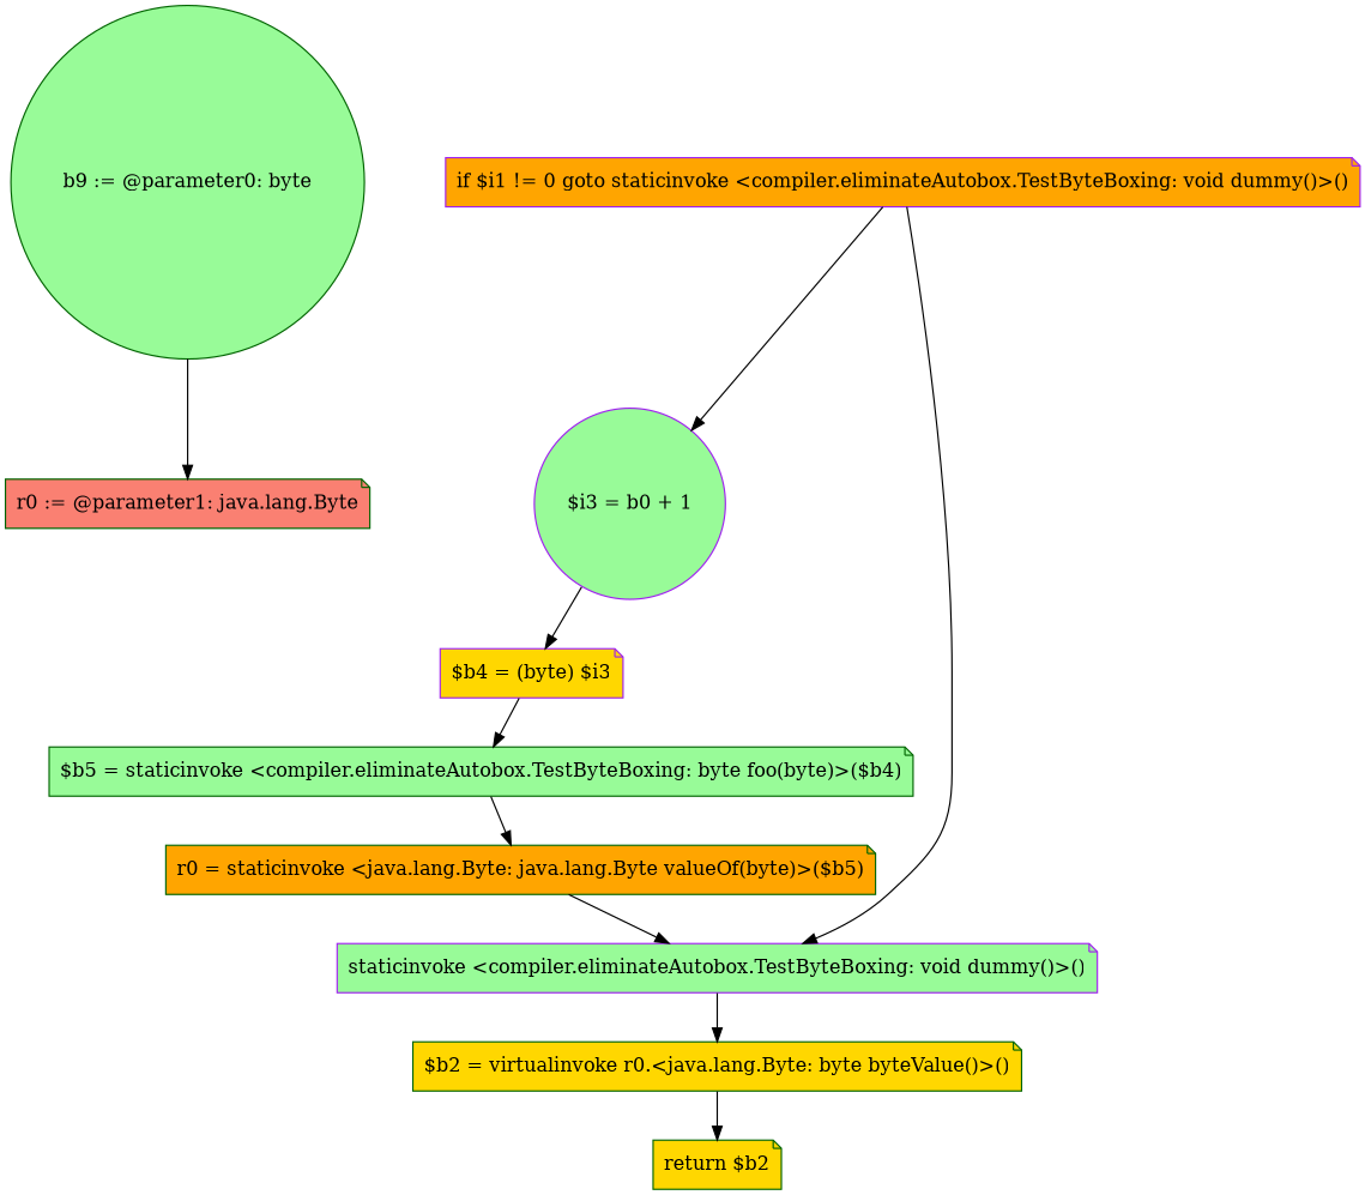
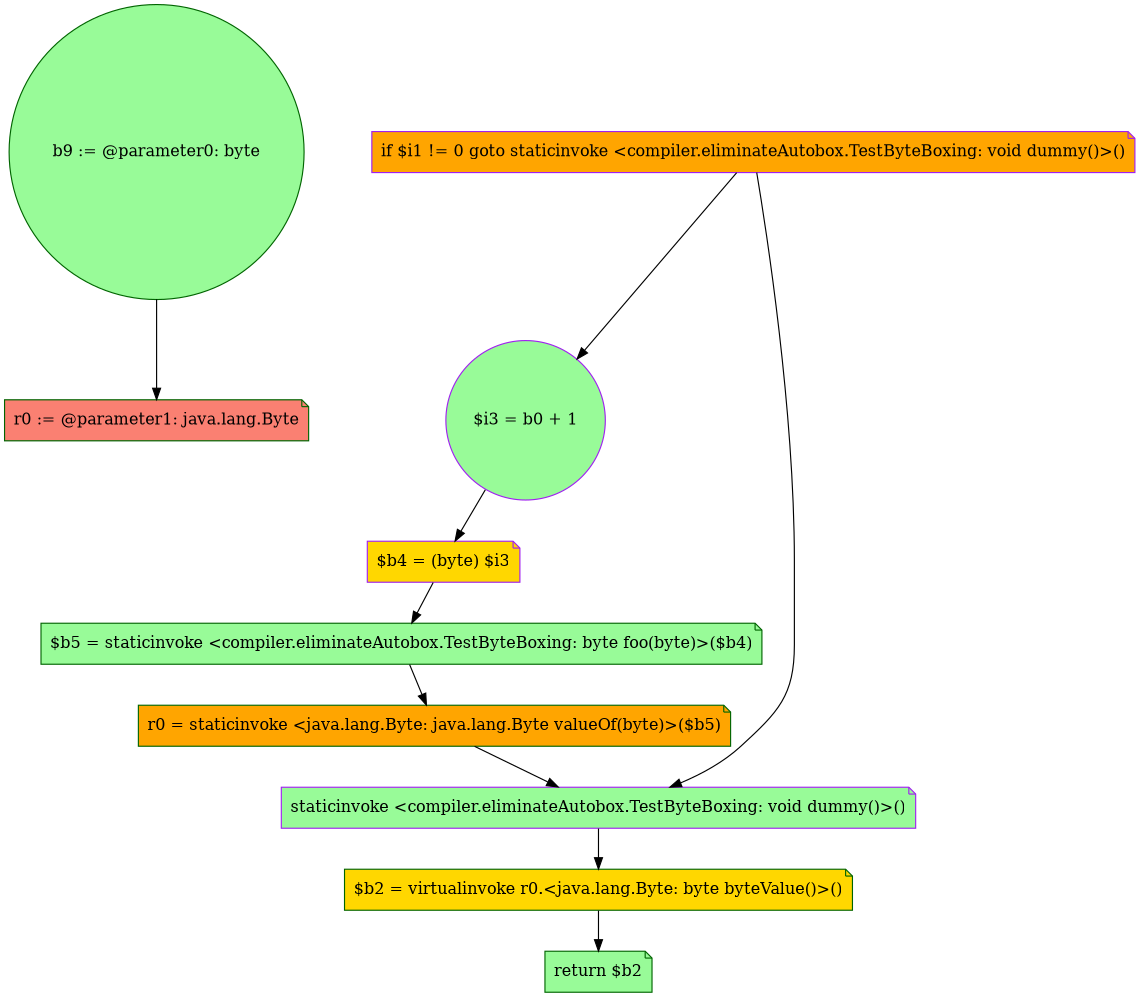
  digraph {
    node [color=darkgreen fillcolor=palegreen shape=note style=filled]
    n1 [label="b9 := @parameter0: byte" shape=circle]
    "r0 := @parameter1: java.lang.Byte" [fillcolor=salmon]
    "if $i1 != 0 goto staticinvoke <compiler.eliminateAutobox.TestByteBoxing: void dummy()>()" [color=purple fillcolor=orange]
    "$i3 = b0 + 1" [color=purple shape=circle]
    "staticinvoke <compiler.eliminateAutobox.TestByteBoxing: void dummy()>()" [color=purple]
    "$b4 = (byte) $i3" [color=purple fillcolor=gold]
    "$b2 = virtualinvoke r0.<java.lang.Byte: byte byteValue()>()" [fillcolor=gold]
    "$b5 = staticinvoke <compiler.eliminateAutobox.TestByteBoxing: byte foo(byte)>($b4)"
    "r0 = staticinvoke <java.lang.Byte: java.lang.Byte valueOf(byte)>($b5)" [fillcolor=orange]
-   "return $b2" [fillcolor=gold]
+   "return $b2"
    n1 -> "r0 := @parameter1: java.lang.Byte"
    "if $i1 != 0 goto staticinvoke <compiler.eliminateAutobox.TestByteBoxing: void dummy()>()" -> "$i3 = b0 + 1"
    "if $i1 != 0 goto staticinvoke <compiler.eliminateAutobox.TestByteBoxing: void dummy()>()" -> "staticinvoke <compiler.eliminateAutobox.TestByteBoxing: void dummy()>()"
    "$i3 = b0 + 1" -> "$b4 = (byte) $i3"
    "staticinvoke <compiler.eliminateAutobox.TestByteBoxing: void dummy()>()" -> "$b2 = virtualinvoke r0.<java.lang.Byte: byte byteValue()>()"
    "$b4 = (byte) $i3" -> "$b5 = staticinvoke <compiler.eliminateAutobox.TestByteBoxing: byte foo(byte)>($b4)"
    "$b2 = virtualinvoke r0.<java.lang.Byte: byte byteValue()>()" -> "return $b2"
    "$b5 = staticinvoke <compiler.eliminateAutobox.TestByteBoxing: byte foo(byte)>($b4)" -> "r0 = staticinvoke <java.lang.Byte: java.lang.Byte valueOf(byte)>($b5)"
    "r0 = staticinvoke <java.lang.Byte: java.lang.Byte valueOf(byte)>($b5)" -> "staticinvoke <compiler.eliminateAutobox.TestByteBoxing: void dummy()>()"
  }
